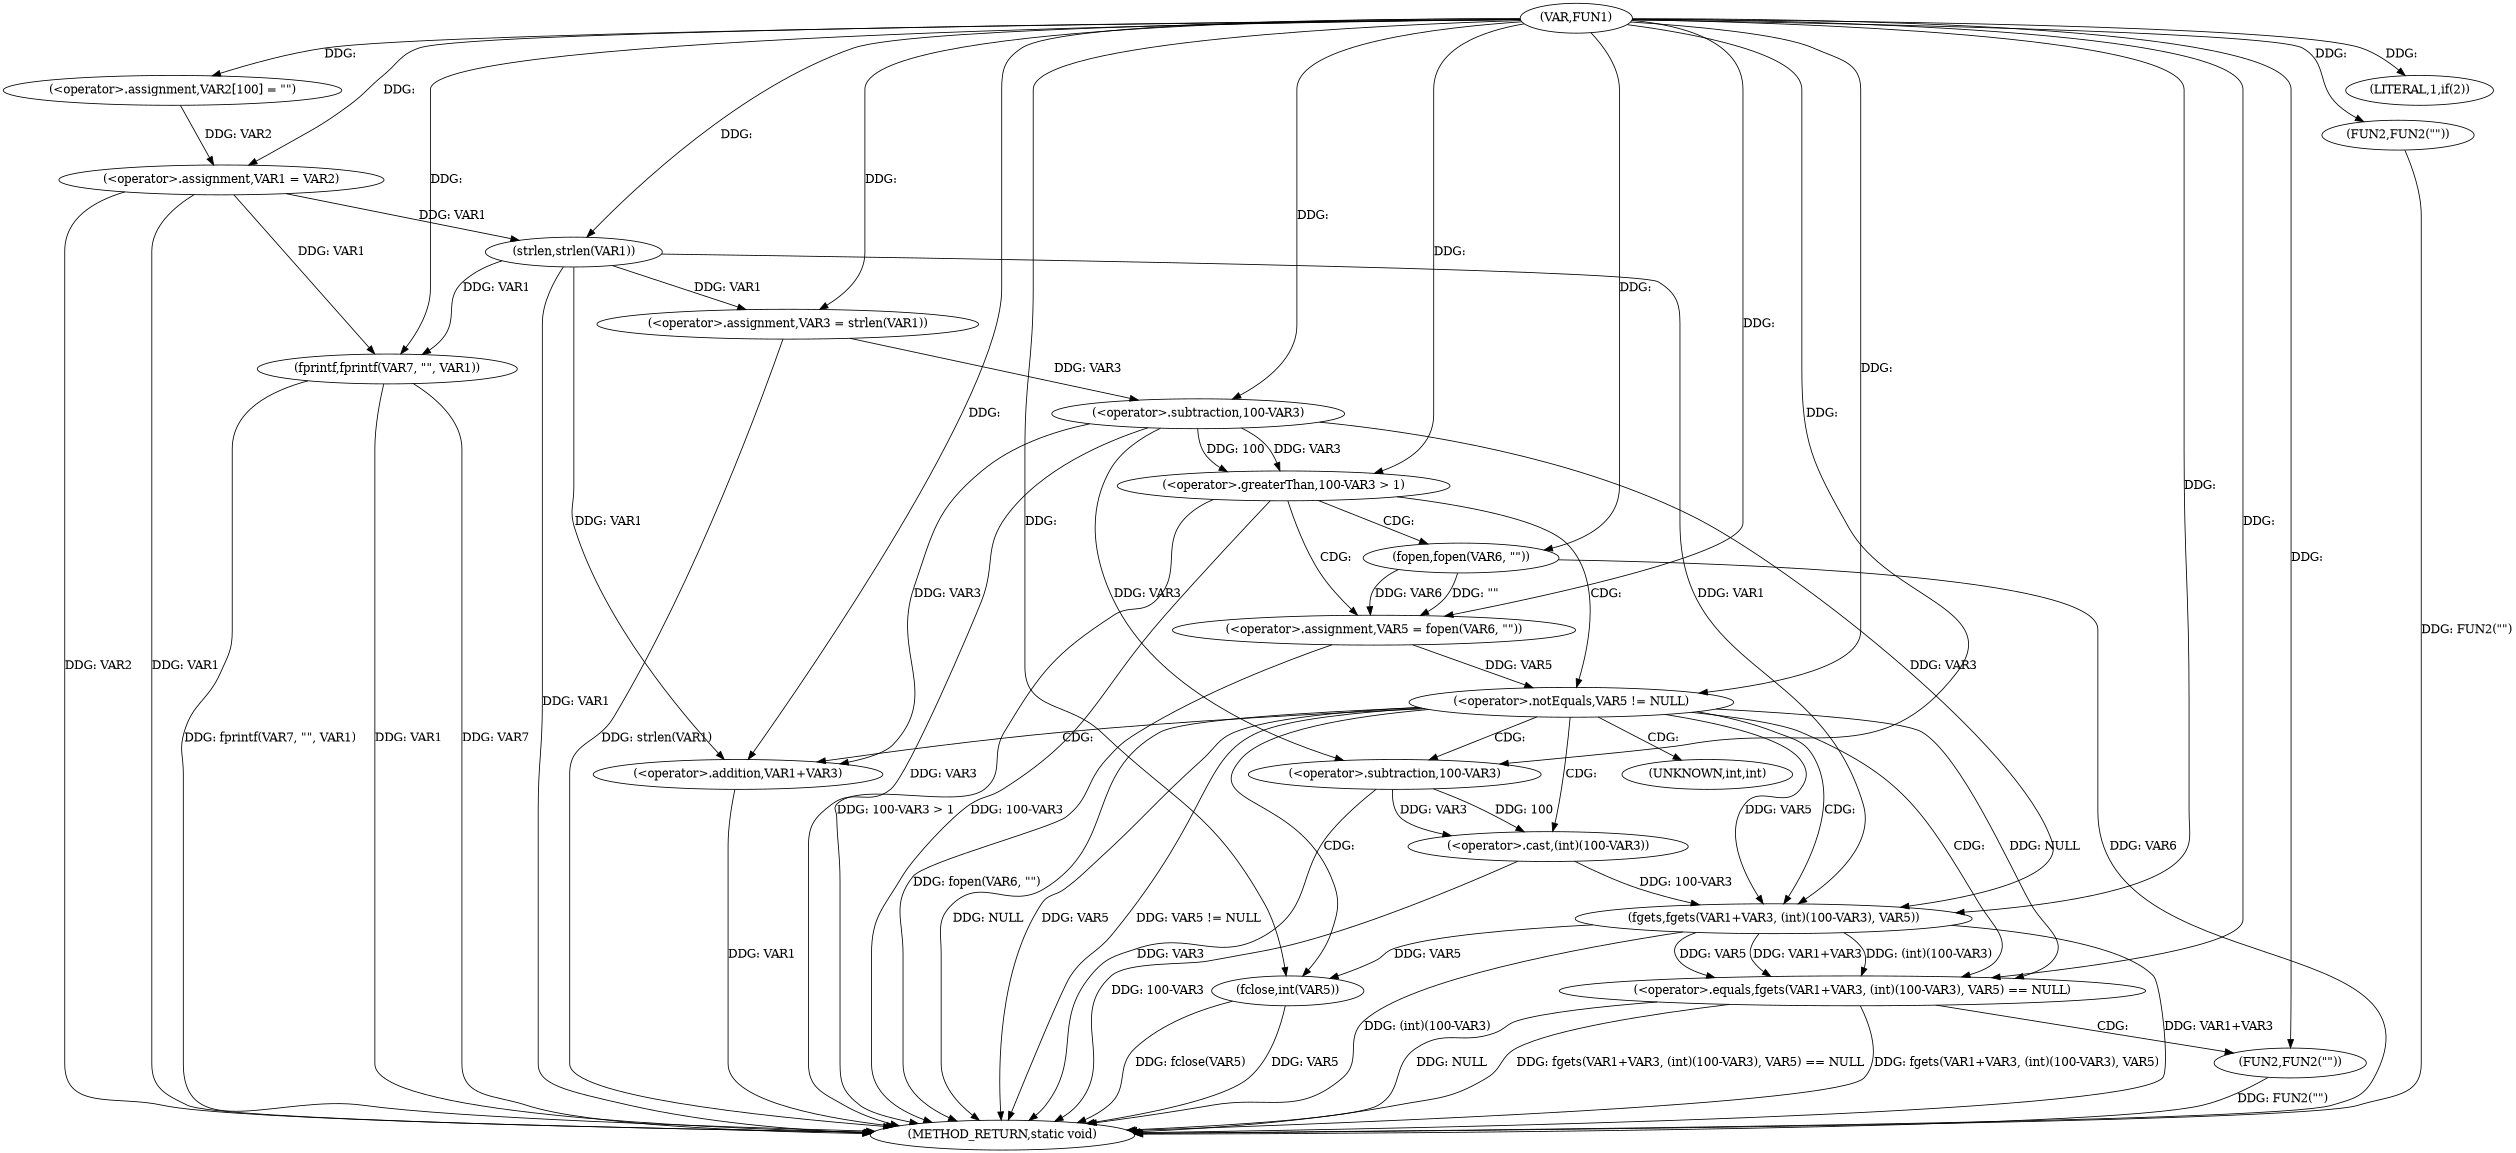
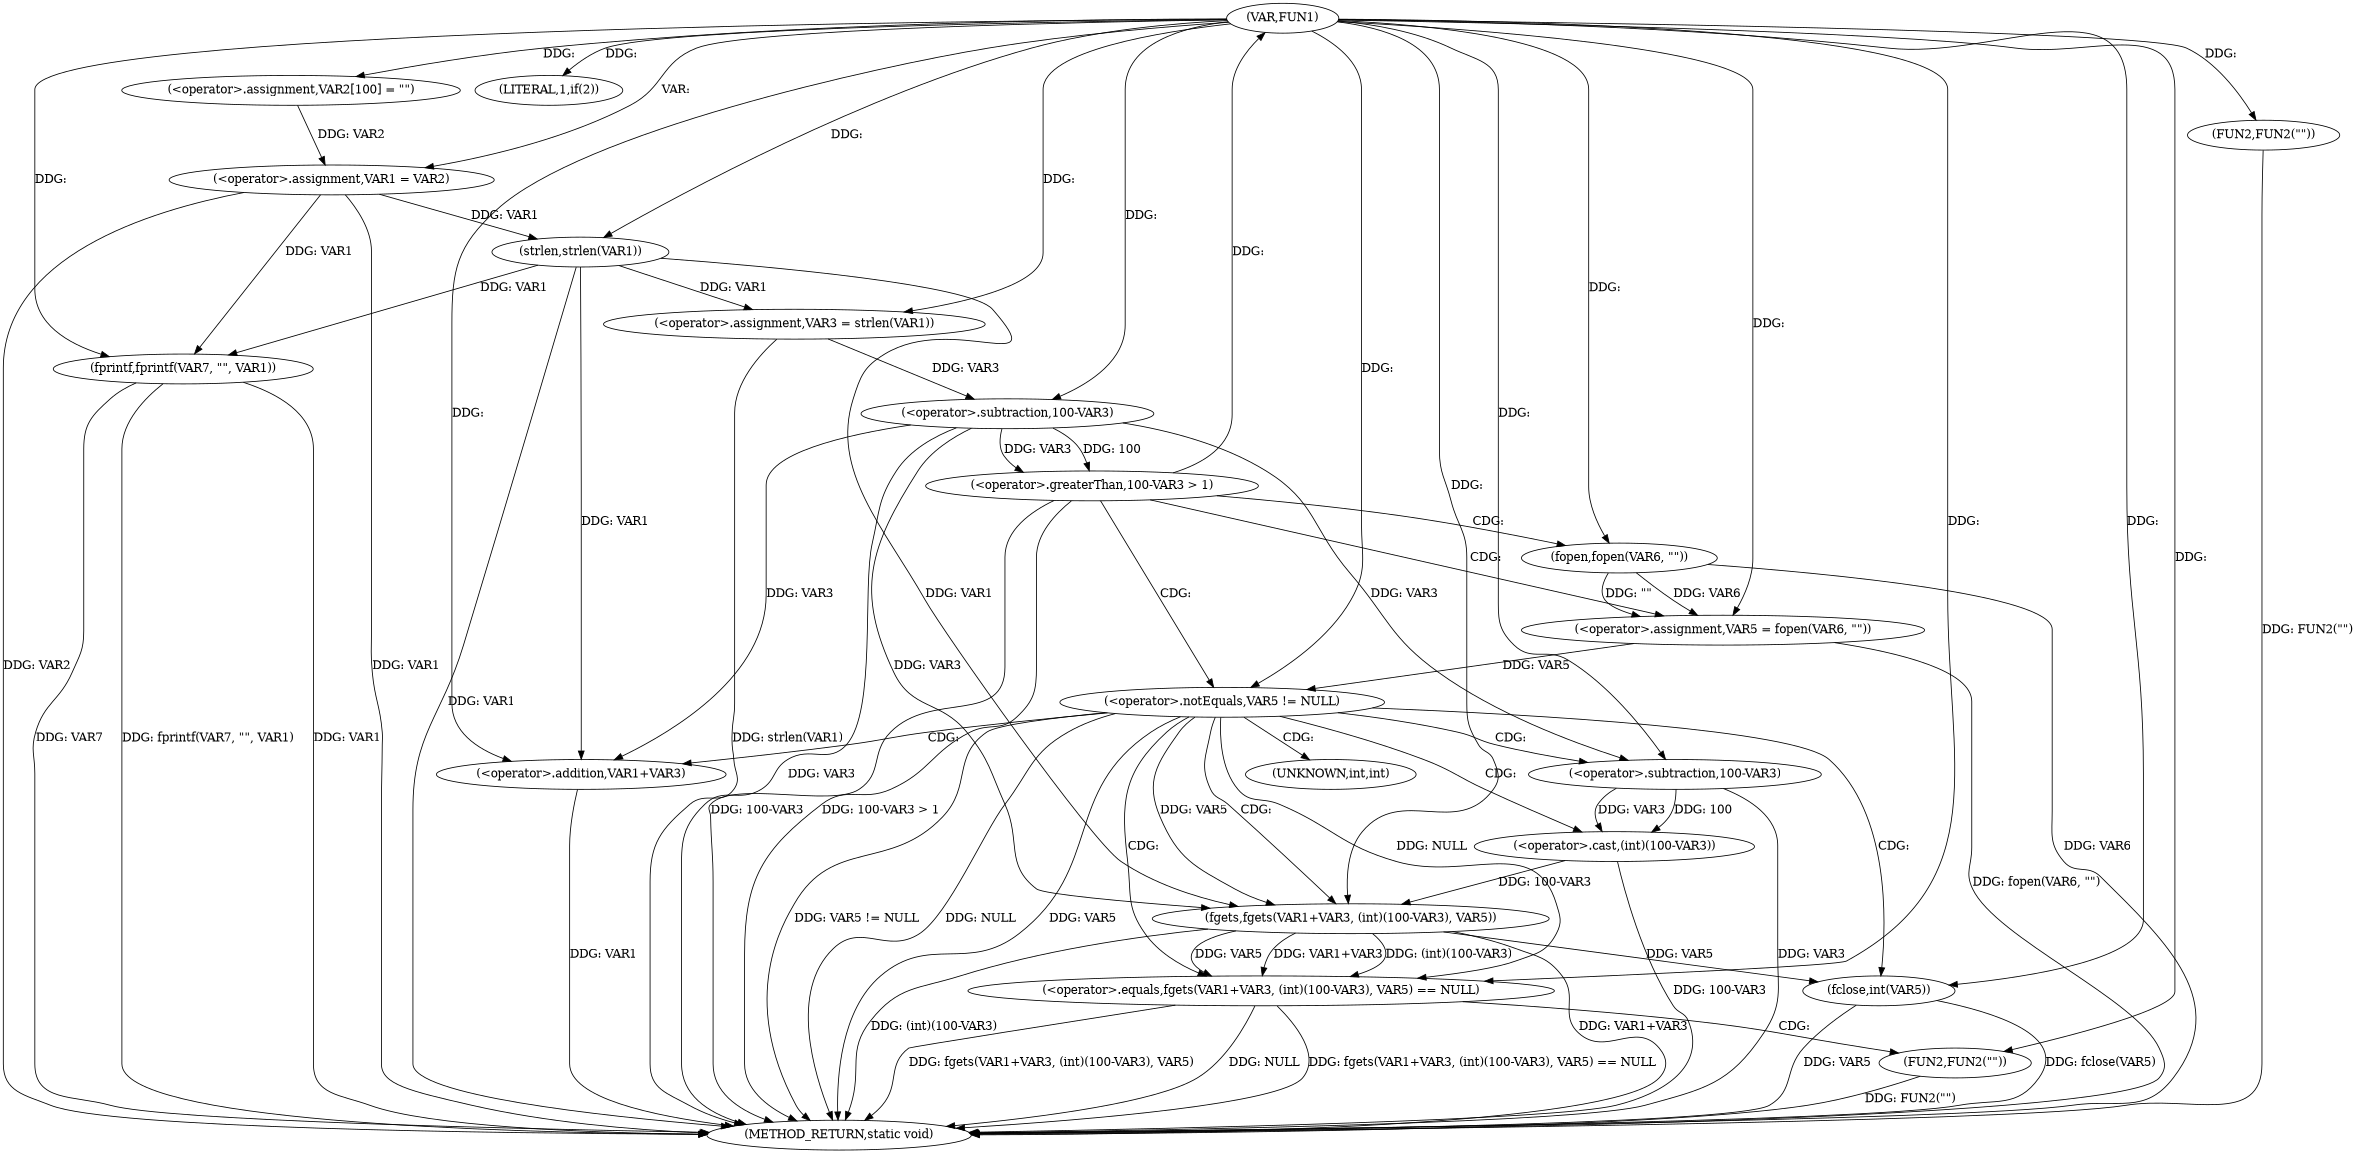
  digraph {
    n1 [label="(VAR,FUN1)"]
    n2 [label="(<operator>.assignment,VAR2[100] = \"\")"]
    n3 [label="(<operator>.assignment,VAR1 = VAR2)"]
    n4 [label="(LITERAL,1,if(2))"]
    n5 [label="(<operator>.assignment,VAR3 = strlen(VAR1))"]
    n6 [label="(strlen,strlen(VAR1))"]
    n7 [label="(<operator>.greaterThan,100-VAR3 > 1)"]
    n8 [label="(<operator>.subtraction,100-VAR3)"]
    n9 [label="(<operator>.assignment,VAR5 = fopen(VAR6, \"\"))"]
    n10 [label="(fopen,fopen(VAR6, \"\"))"]
    n11 [label="(<operator>.notEquals,VAR5 != NULL)"]
    n12 [label="(<operator>.equals,fgets(VAR1+VAR3, (int)(100-VAR3), VAR5) == NULL)"]
    n13 [label="(fgets,fgets(VAR1+VAR3, (int)(100-VAR3), VAR5))"]
    n14 [label="(<operator>.addition,VAR1+VAR3)"]
    n15 [label="(<operator>.subtraction,100-VAR3)"]
    n16 [label="(FUN2,FUN2(\"\"))"]
    n17 [label="(fclose,int(VAR5))"]
    n18 [label="(FUN2,FUN2(\"\"))"]
    n19 [label="(fprintf,fprintf(VAR7, \"\", VAR1))"]
    n20 [label="(METHOD_RETURN,static void)"]
    n21 [label="(<operator>.cast,(int)(100-VAR3))"]
    n22 [label="(UNKNOWN,int,int)"]
    n1 -> n2 [label="DDG: "]
-   n1 -> n3 [label="DDG: "]
+   n1 -> n3 [label="VAR: "]
    n1 -> n4 [label="DDG: "]
    n1 -> n5 [label="DDG: "]
    n1 -> n6 [label="DDG: "]
-   n1 -> n7 [label="DDG: "]
+   n7 -> n1 [label="DDG: "]
    n1 -> n8 [label="DDG: "]
    n1 -> n9 [label="DDG: "]
    n1 -> n10 [label="DDG: "]
    n1 -> n11 [label="DDG: "]
    n1 -> n12 [label="DDG: "]
    n1 -> n13 [label="DDG: "]
    n1 -> n14 [label="DDG: "]
    n1 -> n15 [label="DDG: "]
    n1 -> n16 [label="DDG: "]
    n1 -> n17 [label="DDG: "]
    n1 -> n18 [label="DDG: "]
    n1 -> n19 [label="DDG: "]
    n2 -> n3 [label="DDG: VAR2"]
    n3 -> n6 [label="DDG: VAR1"]
    n3 -> n19 [label="DDG: VAR1"]
    n3 -> n20 [label="DDG: VAR1"]
    n3 -> n20 [label="DDG: VAR2"]
    n5 -> n8 [label="DDG: VAR3"]
    n5 -> n20 [label="DDG: strlen(VAR1)"]
    n6 -> n5 [label="DDG: VAR1"]
    n6 -> n13 [label="DDG: VAR1"]
    n6 -> n14 [label="DDG: VAR1"]
    n6 -> n19 [label="DDG: VAR1"]
    n6 -> n20 [label="DDG: VAR1"]
    n7 -> n9 [label="CDG: "]
    n7 -> n10 [label="CDG: "]
    n7 -> n11 [label="CDG: "]
    n7 -> n20 [label="DDG: 100-VAR3 > 1"]
    n7 -> n20 [label="DDG: 100-VAR3"]
    n8 -> n7 [label="DDG: 100"]
    n8 -> n7 [label="DDG: VAR3"]
    n8 -> n13 [label="DDG: VAR3"]
    n8 -> n14 [label="DDG: VAR3"]
    n8 -> n15 [label="DDG: VAR3"]
    n8 -> n20 [label="DDG: VAR3"]
    n9 -> n11 [label="DDG: VAR5"]
    n9 -> n20 [label="DDG: fopen(VAR6, \"\")"]
    n10 -> n9 [label="DDG: VAR6"]
    n10 -> n9 [label="DDG: \"\""]
    n10 -> n20 [label="DDG: VAR6"]
    n11 -> n12 [label="DDG: NULL"]
    n11 -> n12 [label="CDG: "]
    n11 -> n13 [label="DDG: VAR5"]
    n11 -> n13 [label="CDG: "]
    n11 -> n14 [label="CDG: "]
    n11 -> n15 [label="CDG: "]
    n11 -> n17 [label="CDG: "]
    n11 -> n20 [label="DDG: VAR5 != NULL"]
    n11 -> n20 [label="DDG: NULL"]
    n11 -> n20 [label="DDG: VAR5"]
    n11 -> n21 [label="CDG: "]
    n11 -> n22 [label="CDG: "]
    n12 -> n16 [label="CDG: "]
    n12 -> n20 [label="DDG: NULL"]
    n12 -> n20 [label="DDG: fgets(VAR1+VAR3, (int)(100-VAR3), VAR5) == NULL"]
    n12 -> n20 [label="DDG: fgets(VAR1+VAR3, (int)(100-VAR3), VAR5)"]
    n13 -> n12 [label="DDG: VAR1+VAR3"]
    n13 -> n12 [label="DDG: (int)(100-VAR3)"]
    n13 -> n12 [label="DDG: VAR5"]
    n13 -> n17 [label="DDG: VAR5"]
    n13 -> n20 [label="DDG: VAR1+VAR3"]
    n13 -> n20 [label="DDG: (int)(100-VAR3)"]
    n14 -> n20 [label="DDG: VAR1"]
    n15 -> n20 [label="DDG: VAR3"]
    n15 -> n21 [label="DDG: 100"]
    n15 -> n21 [label="DDG: VAR3"]
    n16 -> n20 [label="DDG: FUN2(\"\")"]
    n17 -> n20 [label="DDG: VAR5"]
    n17 -> n20 [label="DDG: fclose(VAR5)"]
    n18 -> n20 [label="DDG: FUN2(\"\")"]
    n19 -> n20 [label="DDG: VAR7"]
    n19 -> n20 [label="DDG: fprintf(VAR7, \"\", VAR1)"]
    n19 -> n20 [label="DDG: VAR1"]
    n21 -> n13 [label="DDG: 100-VAR3"]
    n21 -> n20 [label="DDG: 100-VAR3"]
  }
